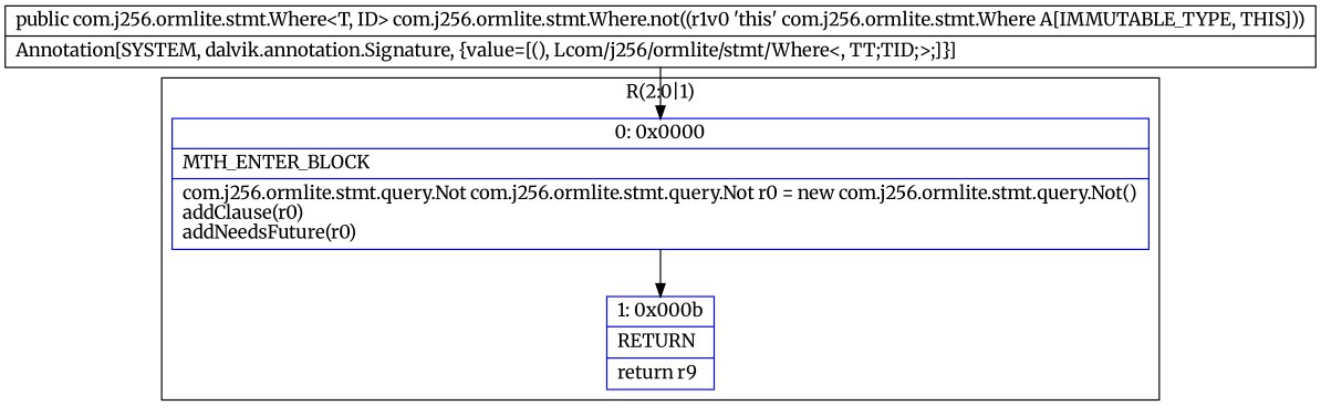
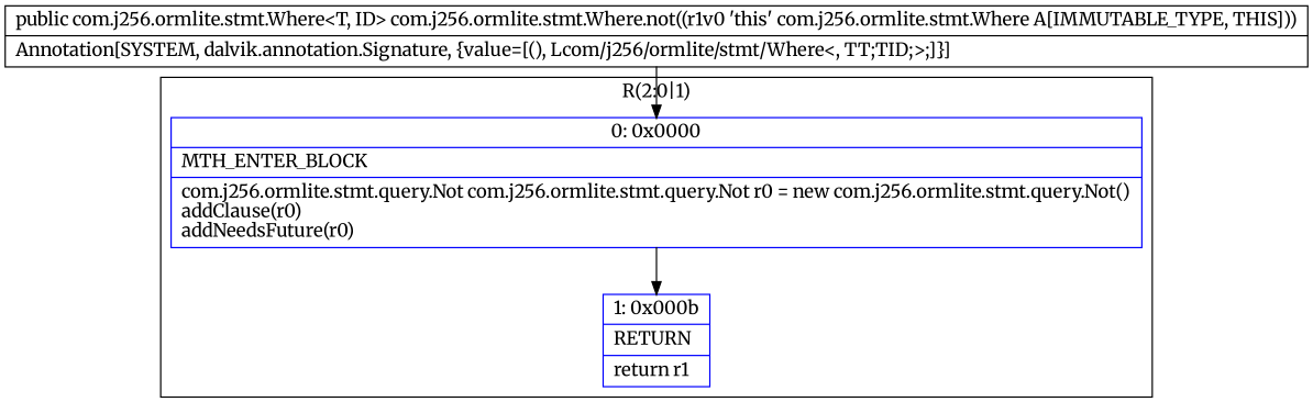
  digraph {
    fontname=Merriweather
    node [color=blue shape=record fontname=Merriweather]
    edge [fontname=Merriweather]
    n1 [label="{0\:\ 0x0000|MTH_ENTER_BLOCK\l|com.j256.ormlite.stmt.query.Not com.j256.ormlite.stmt.query.Not r0 = new com.j256.ormlite.stmt.query.Not()\laddClause(r0)\laddNeedsFuture(r0)\l}"]
-   n2 [label="{1\:\ 0x000b|RETURN\l|return r9\l}"]
+   n2 [label="{1\:\ 0x000b|RETURN\l|return r1\l}"]
    n3 [label="{public com.j256.ormlite.stmt.Where\<T, ID\> com.j256.ormlite.stmt.Where.not((r1v0 'this' com.j256.ormlite.stmt.Where A[IMMUTABLE_TYPE, THIS]))  | Annotation[SYSTEM, dalvik.annotation.Signature, \{value=[(), Lcom\/j256\/ormlite\/stmt\/Where\<, TT;TID;\>;]\}]\l}" color=""]
    subgraph cluster_1 {
      label="R(2:0|1)"
      n1
      n2
    }
    n1 -> n2
    n3 -> n1
  }
